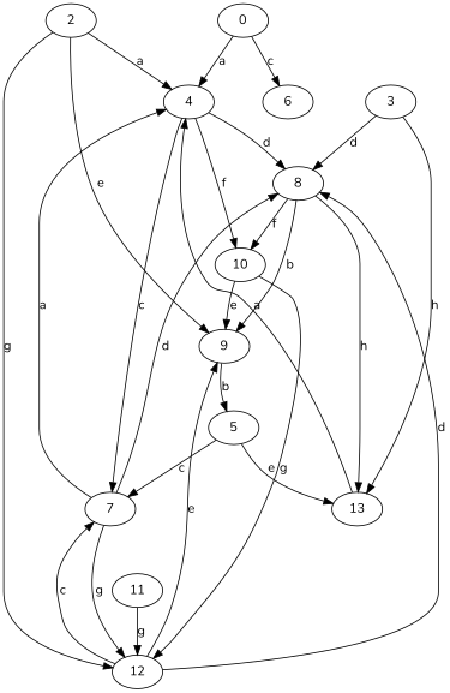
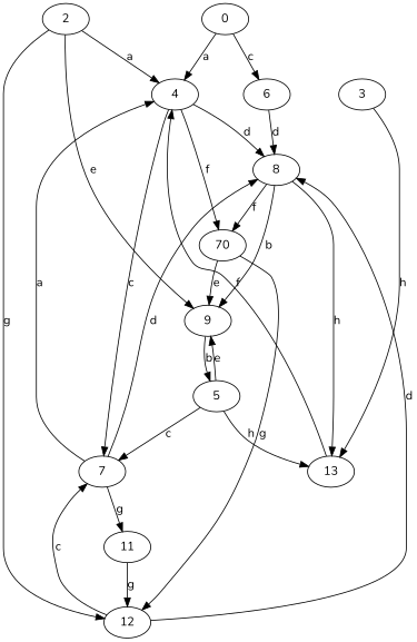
  strict digraph {
    fontname=Nunito
    node [fontname=Nunito]
    edge [fontname=Nunito]
    2
    4
    9
    12
    8
    7
-   10
+   10 [label=70]
    5
    3
    13
    11
    0
    6
    2 -> 4 [label=a]
    2 -> 9 [label=e]
    2 -> 12 [label=g]
    4 -> 8 [label=d]
    4 -> 7 [label=c]
    4 -> 10 [label=f]
    9 -> 5 [label=b]
    12 -> 8 [label=d]
    12 -> 7 [label=c]
    8 -> 9 [label=b]
    8 -> 10 [label=f]
    8 -> 13 [label=h]
    7 -> 4 [label=a]
-   7 -> 12 [label=g]
+   7 -> 11 [label=g]
    7 -> 8 [label=d]
    10 -> 9 [label=e]
    10 -> 12 [label=g]
-   12 -> 9 [label=e]
+   5 -> 9 [label=e]
    5 -> 7 [label=c]
-   5 -> 13 [label=e]
-   3 -> 8 [label=d]
+   5 -> 13 [label=h]
+   6 -> 8 [label=d]
    3 -> 13 [label=h]
-   13 -> 4 [label=a]
+   13 -> 4 [label=f]
    11 -> 12 [label=g]
    0 -> 4 [label=a]
    0 -> 6 [label=c]
  }
